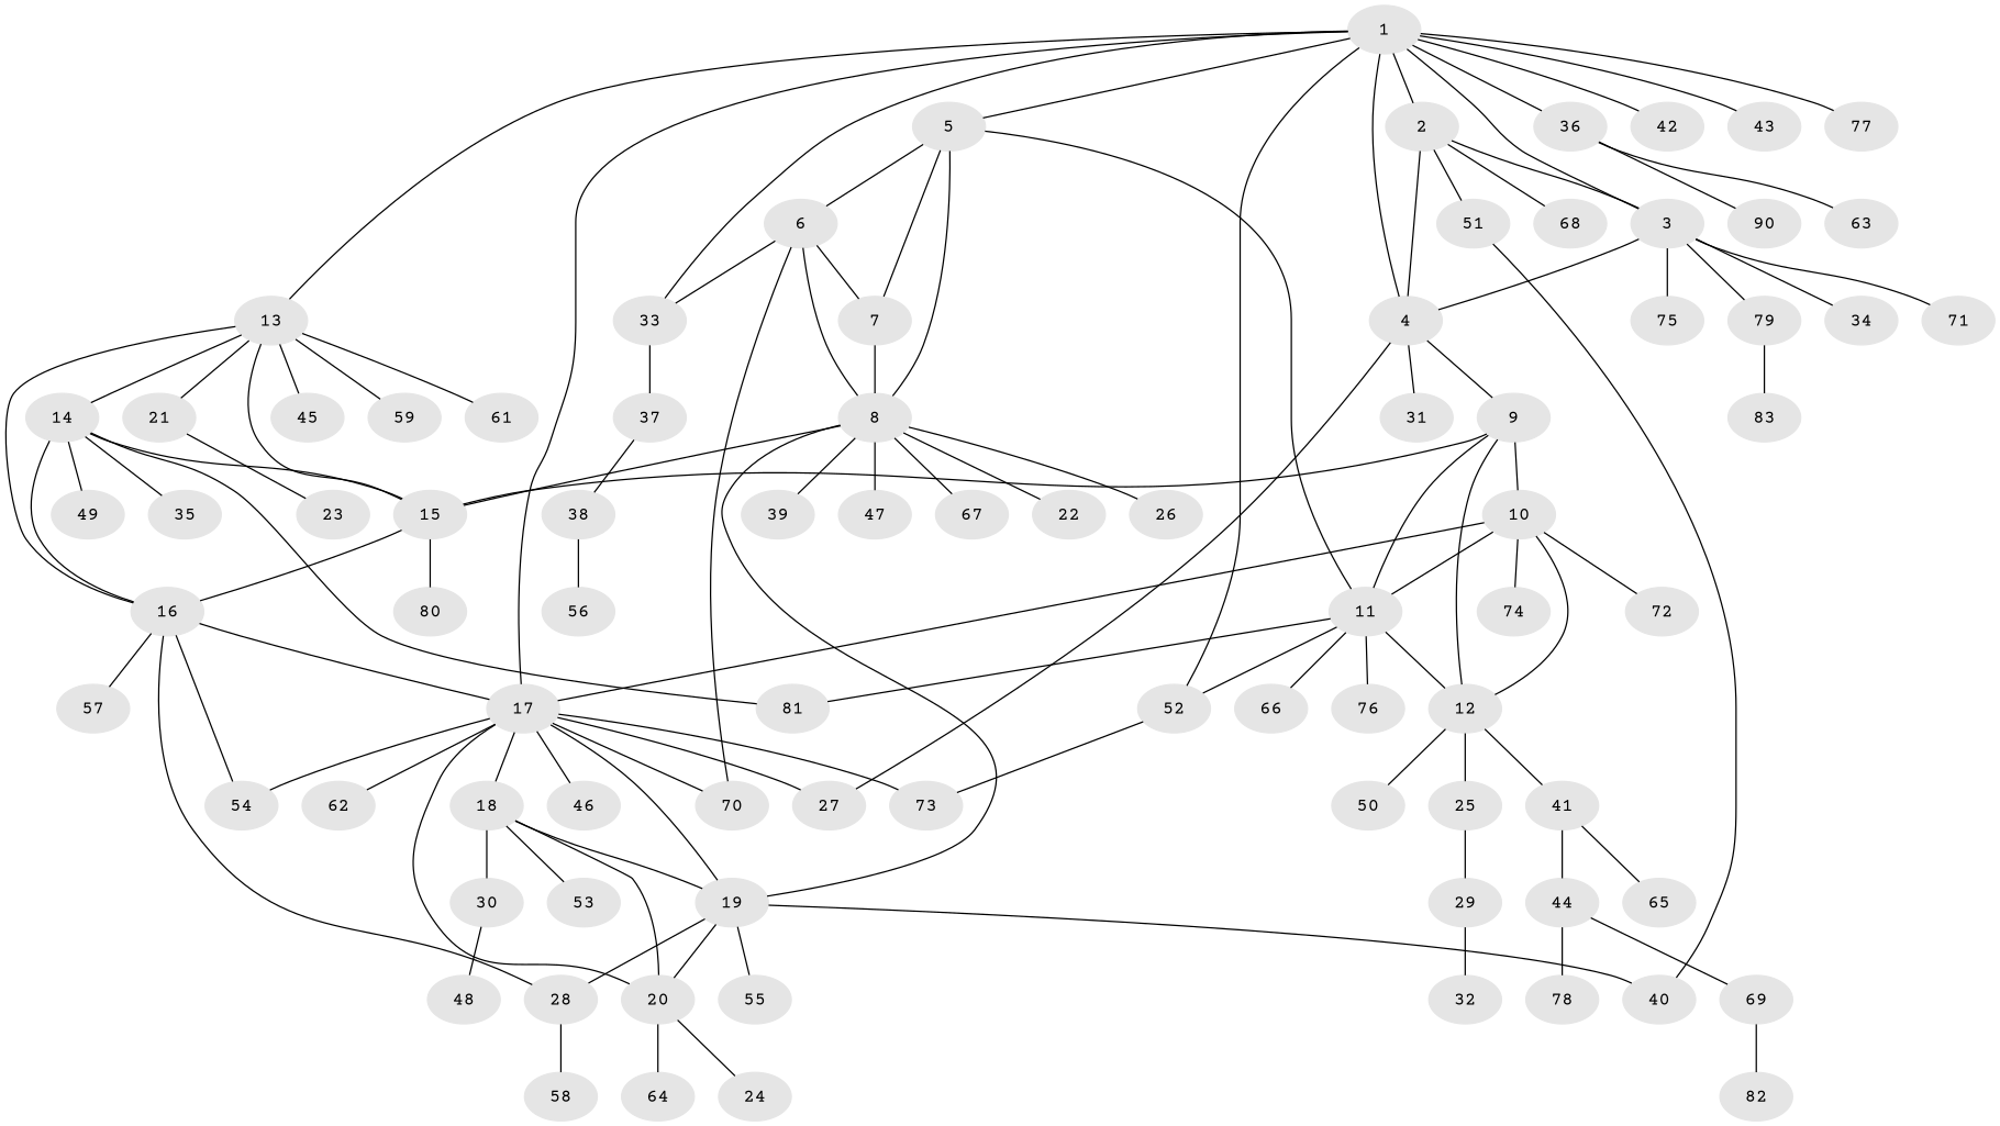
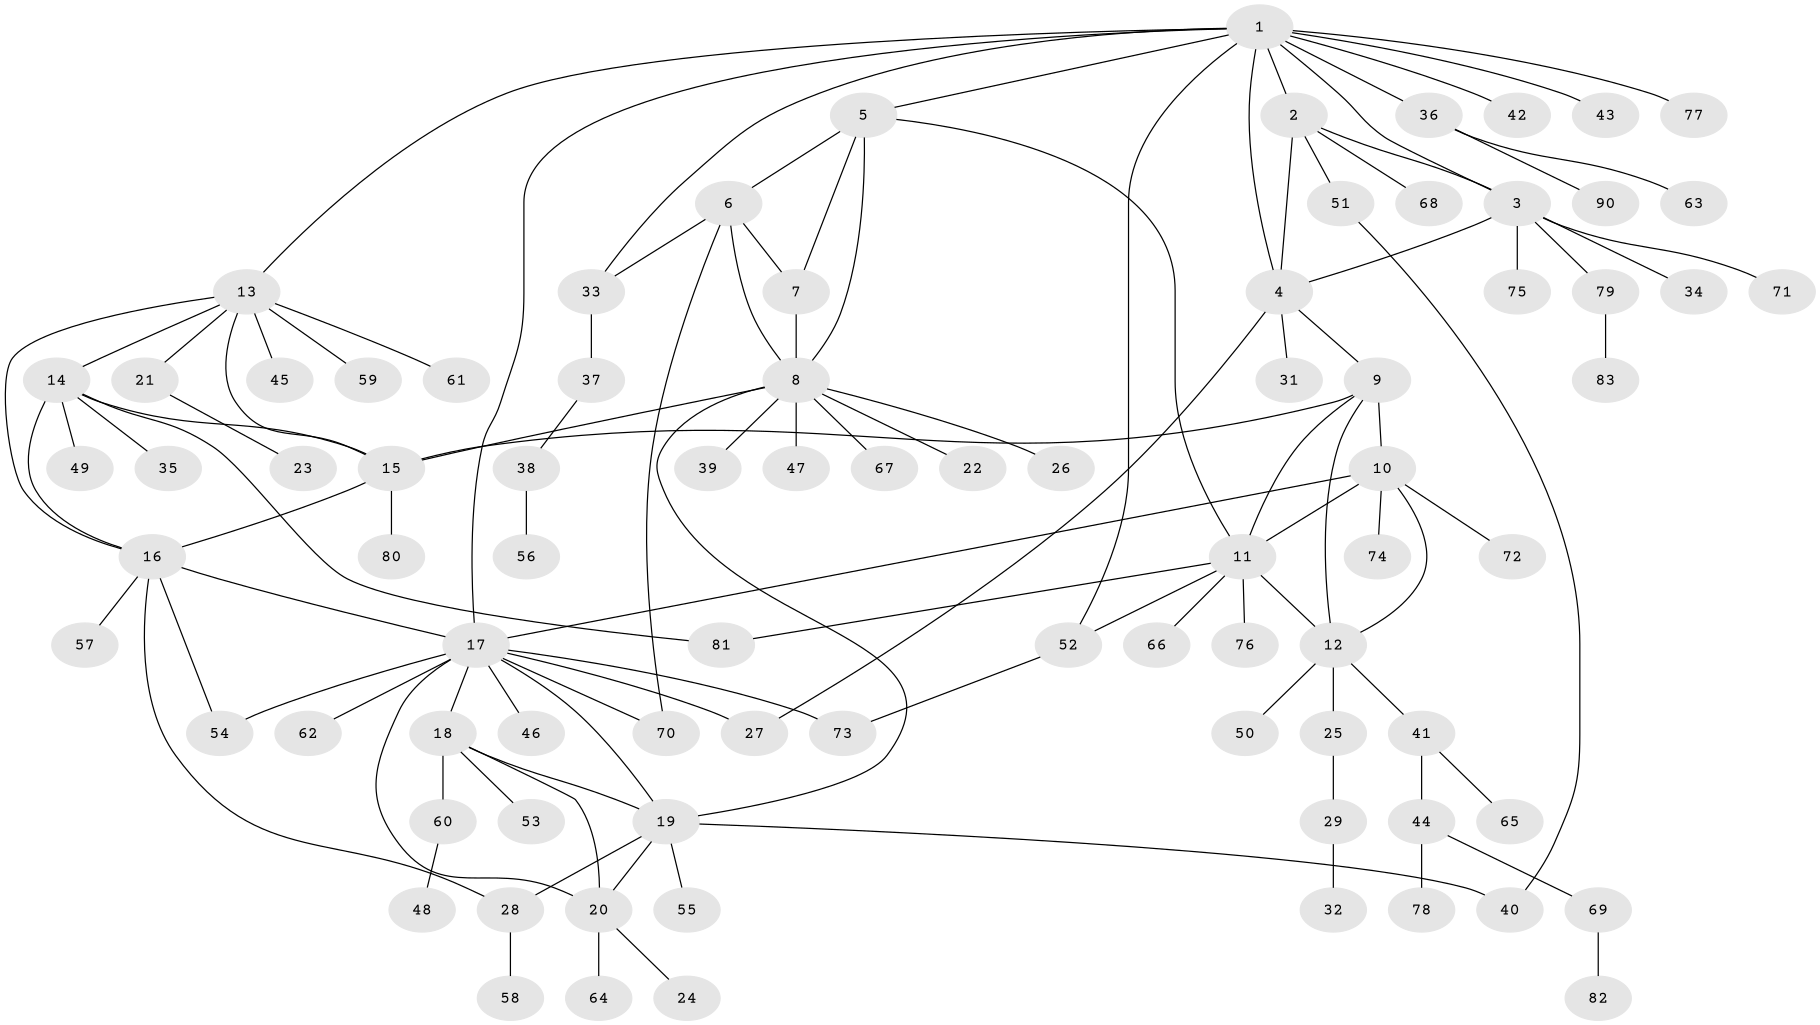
  graph {
    fontname="Courier Prime"
    node [color=gray90 fontname="Courier Prime" style=filled]
    edge [fontname="Courier Prime"]
    1
    2
    3
    4
    5
    13
    17
    33
    36
    42
    43
    52
    77
    51
    68
    34
    71
    75
    79
    9
    27
    31
    6
    7
    8
    11
    15
    14
    16
    21
    45
    59
    61
    70
    19
    54
    18
    20
    46
    62
    73
    37
    n43 [label=90]
    63
    40
    83
    10
    12
    22
    26
    39
    47
    67
    66
    76
    81
    80
    28
    55
    72
    74
    25
    41
    50
    29
    44
    65
    35
    49
    57
    23
    58
-   30
+   30 [label=60]
    53
    24
    64
    48
    32
    38
    56
    69
    78
    82
    1 -- 2
    1 -- 3
    1 -- 4
    1 -- 5
    1 -- 13
    1 -- 17
    1 -- 33
    1 -- 36
    1 -- 42
    1 -- 43
    1 -- 52
    1 -- 77
    2 -- 3
    2 -- 4
    2 -- 51
    2 -- 68
    3 -- 4
    3 -- 34
    3 -- 71
    3 -- 75
    3 -- 79
    4 -- 9
    4 -- 27
    4 -- 31
    5 -- 6
    5 -- 7
    5 -- 8
    5 -- 11
    13 -- 15
    13 -- 14
    13 -- 16
    13 -- 21
    13 -- 45
    13 -- 59
    13 -- 61
    17 -- 27
    17 -- 70
    17 -- 19
    17 -- 54
    17 -- 18
    17 -- 20
    17 -- 46
    17 -- 62
    17 -- 73
    33 -- 37
    36 -- n43
    36 -- 63
    52 -- 73
    51 -- 40
    79 -- 83
    9 -- 11
    9 -- 15
    9 -- 10
    9 -- 12
    6 -- 33
    6 -- 7
    6 -- 8
    6 -- 70
    7 -- 8
    8 -- 15
    8 -- 19
    8 -- 22
    8 -- 26
    8 -- 39
    8 -- 47
    8 -- 67
    11 -- 52
    11 -- 12
    11 -- 66
    11 -- 76
    11 -- 81
    15 -- 16
    15 -- 80
    14 -- 15
    14 -- 16
    14 -- 81
    14 -- 35
    14 -- 49
    16 -- 17
    16 -- 54
    16 -- 28
    16 -- 57
    21 -- 23
    19 -- 20
    19 -- 40
    19 -- 28
    19 -- 55
    18 -- 19
    18 -- 20
    18 -- 30
    18 -- 53
    20 -- 24
    20 -- 64
    37 -- 38
    10 -- 17
    10 -- 11
    10 -- 12
    10 -- 72
    10 -- 74
    12 -- 25
    12 -- 41
    12 -- 50
    28 -- 58
    25 -- 29
    41 -- 44
    41 -- 65
    29 -- 32
    44 -- 69
    44 -- 78
    30 -- 48
    38 -- 56
    69 -- 82
  }
